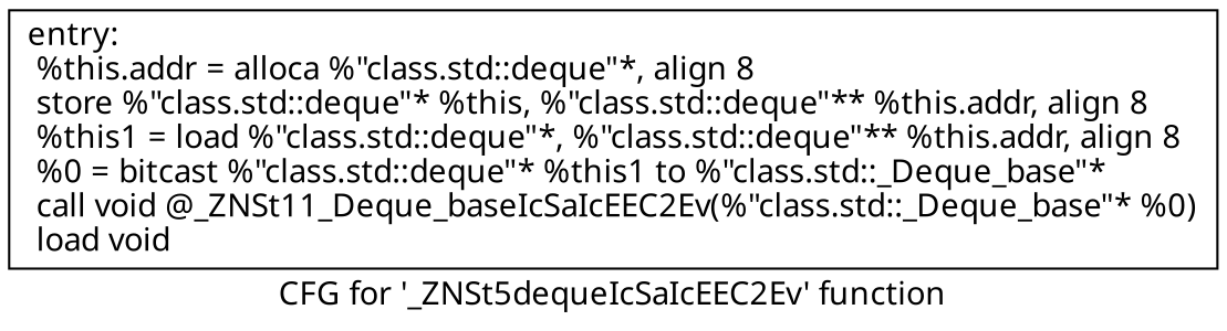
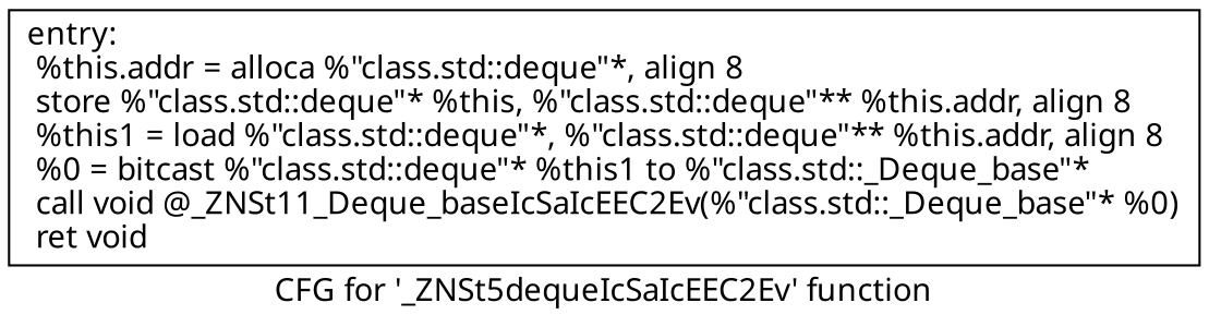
  digraph {
    label="CFG for '_ZNSt5dequeIcSaIcEEC2Ev' function"
    fontname="Noto Sans"
-   n1 [label="{entry:\l  %this.addr = alloca %\"class.std::deque\"*, align 8\l  store %\"class.std::deque\"* %this, %\"class.std::deque\"** %this.addr, align 8\l  %this1 = load %\"class.std::deque\"*, %\"class.std::deque\"** %this.addr, align 8\l  %0 = bitcast %\"class.std::deque\"* %this1 to %\"class.std::_Deque_base\"*\l  call void @_ZNSt11_Deque_baseIcSaIcEEC2Ev(%\"class.std::_Deque_base\"* %0)\l  load void\l}" shape=record fontname="Noto Sans"]
+   n1 [label="{entry:\l  %this.addr = alloca %\"class.std::deque\"*, align 8\l  store %\"class.std::deque\"* %this, %\"class.std::deque\"** %this.addr, align 8\l  %this1 = load %\"class.std::deque\"*, %\"class.std::deque\"** %this.addr, align 8\l  %0 = bitcast %\"class.std::deque\"* %this1 to %\"class.std::_Deque_base\"*\l  call void @_ZNSt11_Deque_baseIcSaIcEEC2Ev(%\"class.std::_Deque_base\"* %0)\l  ret void\l}" shape=record fontname="Noto Sans"]
  }
